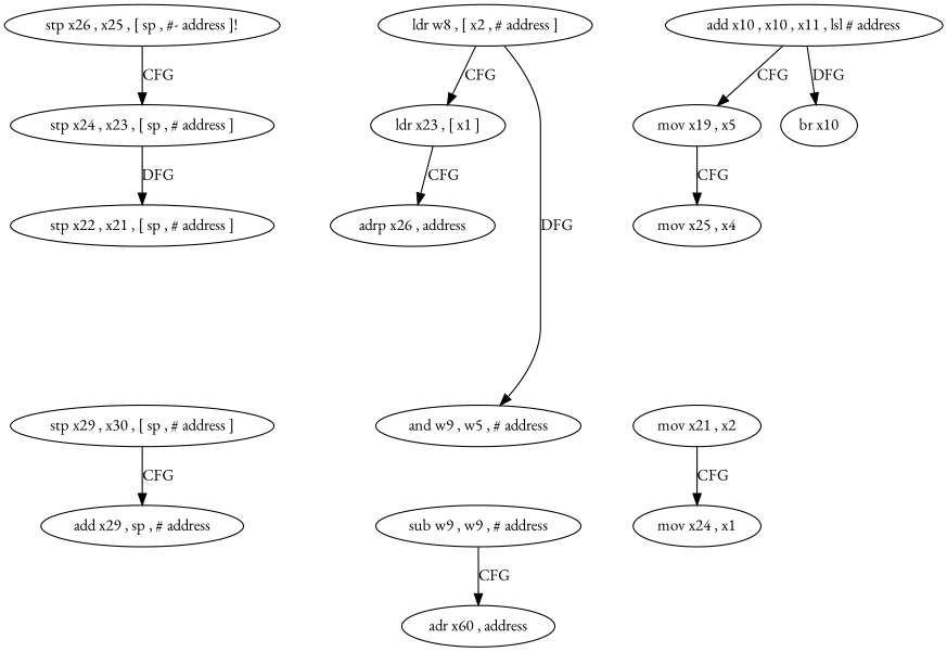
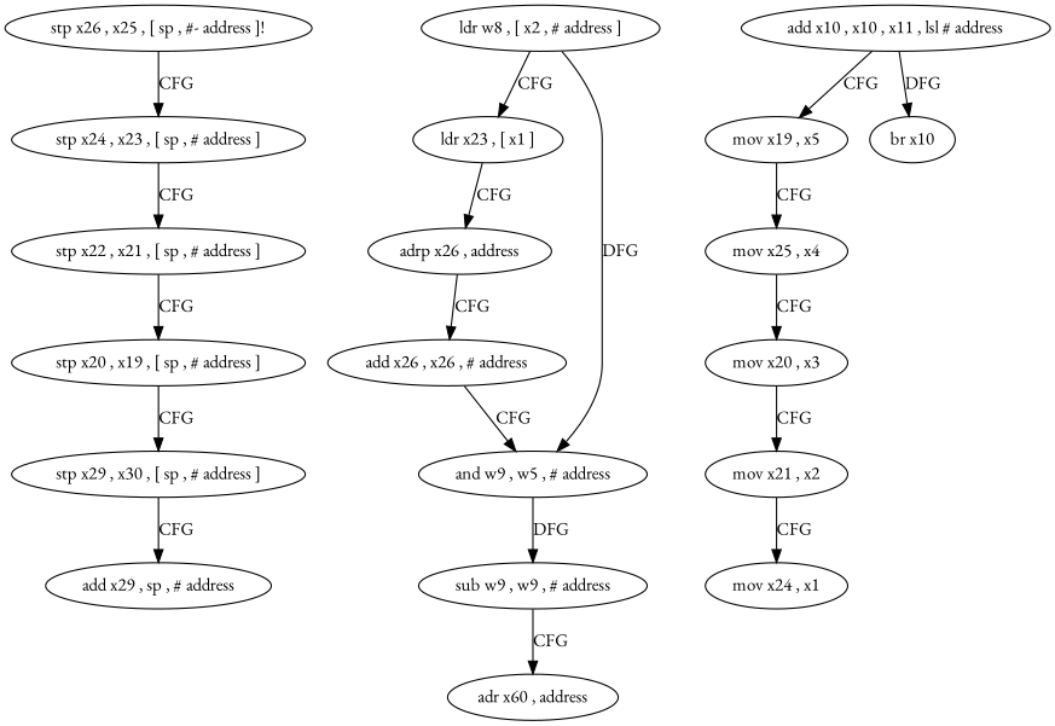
  digraph {
    fontname="EB Garamond"
    node [fontname="EB Garamond"]
    edge [fontname="EB Garamond"]
    n1 [label="stp x26 , x25 , [ sp , #- address ]!"]
    n2 [label="stp x24 , x23 , [ sp , # address ]"]
    n3 [label="stp x22 , x21 , [ sp , # address ]"]
+   n4 [label="stp x20 , x19 , [ sp , # address ]"]
    n5 [label="stp x29 , x30 , [ sp , # address ]"]
    n6 [label="add x29 , sp , # address"]
    n7 [label="ldr w8 , [ x2 , # address ]"]
    n8 [label="ldr x23 , [ x1 ]"]
    n9 [label="and w9 , w5 , # address"]
    n10 [label="adrp x26 , address"]
    n11 [label="sub w9 , w9 , # address"]
+   n12 [label="add x26 , x26 , # address"]
    n13 [label="adr x60 , address"]
    n14 [label="add x10 , x10 , x11 , lsl # address"]
    n15 [label="mov x19 , x5"]
    n16 [label="br x10"]
    n17 [label="mov x25 , x4"]
+   n18 [label="mov x20 , x3"]
    n19 [label="mov x21 , x2"]
    n20 [label="mov x24 , x1"]
    n1 -> n2 [label=CFG]
-   n2 -> n3 [label=DFG]
+   n2 -> n3 [label=CFG]
+   n3 -> n4 [label=CFG]
+   n4 -> n5 [label=CFG]
    n5 -> n6 [label=CFG]
    n7 -> n8 [label=CFG]
    n7 -> n9 [label=DFG]
    n8 -> n10 [label=CFG]
+   n9 -> n11 [label=DFG]
+   n10 -> n12 [label=CFG]
    n11 -> n13 [label=CFG]
+   n12 -> n9 [label=CFG]
    n14 -> n15 [label=CFG]
    n14 -> n16 [label=DFG]
    n15 -> n17 [label=CFG]
+   n17 -> n18 [label=CFG]
+   n18 -> n19 [label=CFG]
    n19 -> n20 [label=CFG]
  }
